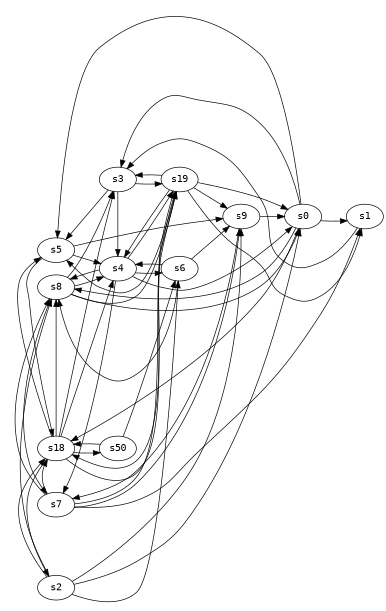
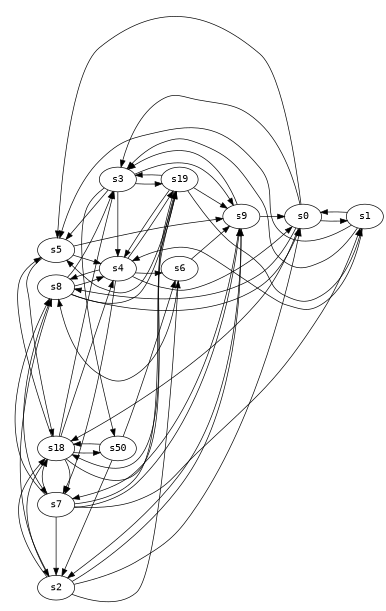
  digraph {
    fontname="DejaVu Sans Mono"
    rankdir=LR
    node [fontname="DejaVu Sans Mono" player=1]
    edge [fontname="DejaVu Sans Mono"]
    s0 [player=0]
    s1 [player=0]
    s3
    s5 [player=0]
    s8 [player=0]
    n6 [label=s18]
    s9 [player=0]
    s4 [player=0]
    n9 [label=s50]
    n10 [label=s19]
    s7
    s2
    s6
    s0 -> s1
    s0 -> s3 [constraint="!(time % 5 == 4)"]
    s0 -> s5 [constraint="time % 3 == 2 && time % 4 == 0"]
    s0 -> s8 [constraint="time % 4 == 3 || time % 5 == 4"]
    s0 -> n6 [constraint="time % 8 == 7"]
-   n10 -> s0
+   s1 -> s0
    s1 -> s3 [constraint="time == 3 || time == 21 || time == 25"]
+   s1 -> s5 [constraint="time == 4 || time == 7 || time == 10 || time == 11 || time == 14"]
    s3 -> s5 [constraint="time % 3 == 1 && time % 4 == 1"]
+   s3 -> s9 [constraint="time % 2 == 0 || time % 4 == 1"]
    s3 -> s4 [constraint="time % 4 == 1 || time % 2 == 0"]
+   s3 -> n9 [constraint="time == 25"]
    s3 -> n10
    s5 -> n6 [constraint="time % 4 == 0 && time % 3 == 0"]
    s5 -> s9 [constraint="time % 3 == 1 && time % 3 == 2"]
    s5 -> s4
    s8 -> s0 [constraint="time % 3 == 2 && time % 3 == 0"]
    s8 -> s3 [constraint="time % 3 == 1 || time % 5 == 2"]
    s8 -> s4
    s8 -> n10 [constraint="time == 1 || time == 15 || time == 16 || time == 17"]
    s8 -> s7 [constraint="time % 5 == 4 || time % 2 == 0"]
    n6 -> s3 [constraint="time % 3 == 1 && time % 3 == 0"]
    n6 -> s5 [constraint="time % 2 == 1 && time % 3 == 2"]
    n6 -> s4 [constraint="time % 2 == 0 && time % 4 == 1"]
    n6 -> n9
    n6 -> n10 [constraint="time % 5 == 1 || time % 2 == 0"]
-   n6 -> s8 [constraint="time % 3 == 1 || time % 4 == 0"]
+   n6 -> s7 [constraint="time % 3 == 1 || time % 4 == 0"]
    n6 -> s2 [constraint="time % 5 == 4 || time % 2 == 1"]
    s9 -> s0
+   s9 -> s3 [constraint="time == 2"]
    s9 -> s7 [constraint="time % 3 == 2 && time % 3 == 1"]
+   s9 -> s2 [constraint="time % 4 == 3 || time % 5 == 2"]
    s4 -> s0
    s4 -> s8 [constraint="time % 4 == 1 || time % 3 == 2"]
    s4 -> n10
    s4 -> s7 [constraint="time % 2 == 1 && time % 4 == 1"]
    s4 -> s6
    n9 -> n6 [constraint="time == 0 || time == 10"]
+   n9 -> s2 [constraint="time % 2 == 1 && time % 3 == 1"]
    n9 -> s6 [constraint="time == 8 || time == 19 || time == 23"]
    n10 -> s1 [constraint="time % 2 == 1 && time % 4 == 3"]
    n10 -> s3 [constraint="time == 13 || time == 21"]
    n10 -> s5 [constraint="!(time % 6 == 2)"]
    n10 -> n6 [constraint="time % 3 == 0"]
    n10 -> s9 [constraint="time % 4 == 3 || time % 5 == 1"]
    n10 -> s4 [constraint="time == 20"]
    s7 -> s1 [constraint="time % 8 == 5"]
    s7 -> s8 [constraint="time % 3 == 1"]
    s7 -> n6 [constraint="time == 4 || time == 5 || time == 10 || time == 17 || time == 25"]
    s7 -> s9 [constraint="time % 3 == 1 && time % 5 == 1"]
    s7 -> n10 [constraint="time % 4 == 3"]
+   s7 -> s2 [constraint="time % 3 == 0 && time % 4 == 1"]
    s2 -> s0 [constraint="!(time % 3 == 1)"]
    s2 -> s8 [constraint="time % 2 == 0 || time % 2 == 0"]
    s2 -> n6 [constraint="time % 4 == 1 || time % 4 == 3"]
    s2 -> s9 [constraint="time == 10"]
    s2 -> s6 [constraint="time == 2 || time == 5 || time == 12 || time == 13 || time == 28"]
    s6 -> s8 [constraint="time % 3 == 1 || time % 4 == 3"]
    s6 -> s9
-   s6 -> s4 [constraint="time % 5 == 4 || time % 5 == 2"]
+   s1 -> s4 [constraint="time % 5 == 4 || time % 5 == 2"]
  }
